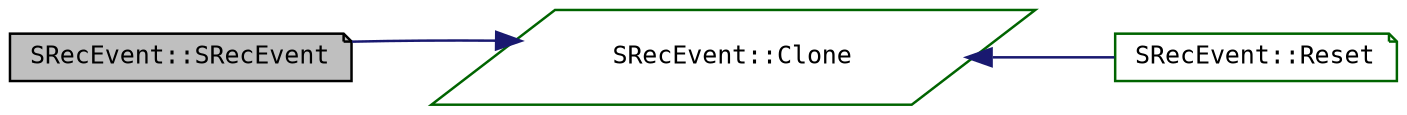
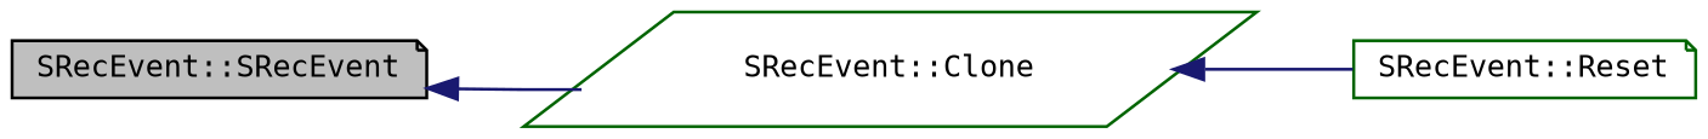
  digraph {
    fontname="DejaVu Sans Mono"
    rankdir=LR
    node [color=darkgreen fontname="DejaVu Sans Mono" fontsize=10 shape=note]
    edge [color=midnightblue dir=back fontname="DejaVu Sans Mono" fontsize=10 labelfontname=FreeSans labelfontsize=10 style=solid]
    n1 [color=black fillcolor=grey75 fontcolor=black height=0.2 label="SRecEvent::SRecEvent" style=filled width=0.4]
    n2 [height=0.2 label="SRecEvent::Clone" shape=parallelogram width=0.4]
    n3 [height=0.2 label="SRecEvent::Reset" width=0.4]
-   n2 -> n1
+   n1 -> n2
    n2 -> n3
  }
